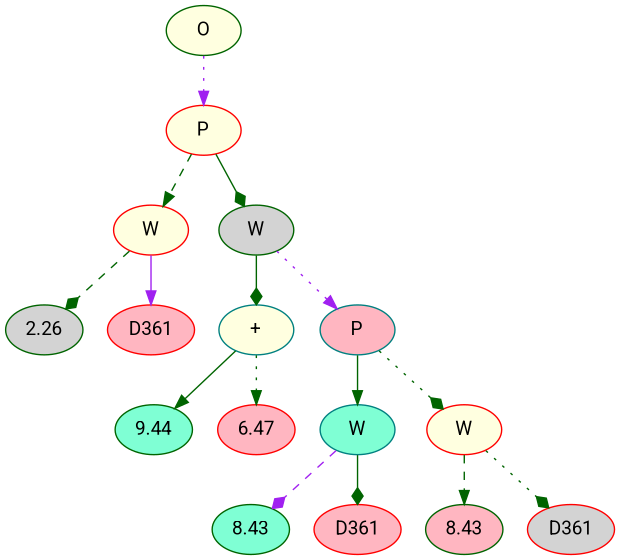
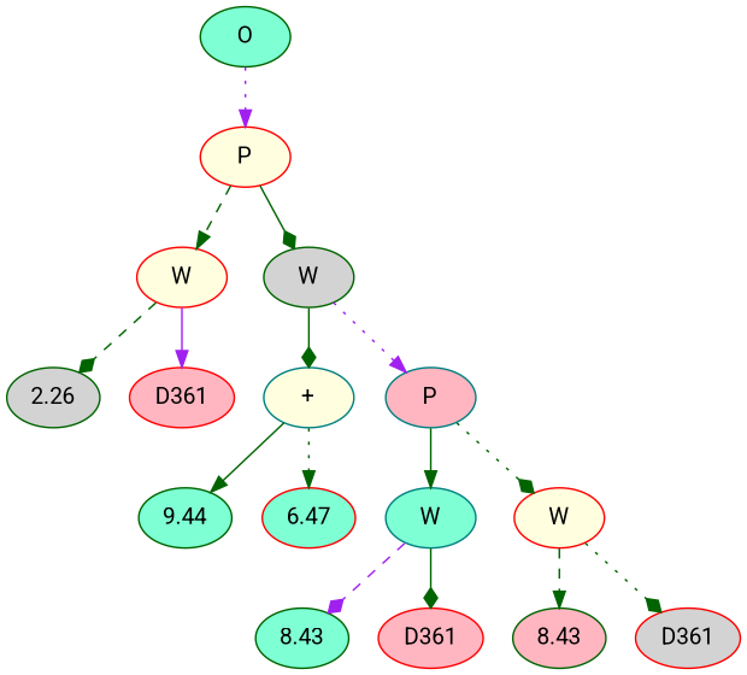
  digraph {
    fontname=Roboto
    node [color=red fillcolor=lightyellow fontname=Roboto style=filled]
    edge [arrowhead=normal color=darkgreen fontname=Roboto style=solid]
-   n1 [color=darkgreen label=O]
+   n1 [color=darkgreen fillcolor=aquamarine label=O]
    n2 [label=P]
    n3 [label=W]
    n4 [color=darkgreen fillcolor=lightgrey label=W]
    n5 [color=darkgreen fillcolor=lightgrey label=2.26]
    n6 [fillcolor=lightpink label=D361]
    n7 [color=teal label="+"]
    n8 [color=teal fillcolor=lightpink label=P]
    n9 [color=darkgreen fillcolor=aquamarine label=9.44]
-   n10 [fillcolor=lightpink label=6.47]
+   n10 [fillcolor=aquamarine label=6.47]
    n11 [color=teal fillcolor=aquamarine label=W]
    n12 [label=W]
    n13 [color=darkgreen fillcolor=aquamarine label=8.43]
    n14 [fillcolor=lightpink label=D361]
    n15 [color=darkgreen fillcolor=lightpink label=8.43]
    n16 [fillcolor=lightgrey label=D361]
    n1 -> n2 [color=purple style=dotted]
    n2 -> n3 [style=dashed]
    n2 -> n4 [arrowhead=diamond]
    n3 -> n5 [arrowhead=diamond style=dashed]
    n3 -> n6 [color=purple]
    n4 -> n7 [arrowhead=diamond]
    n4 -> n8 [color=purple style=dotted]
    n7 -> n9
    n7 -> n10 [style=dotted]
    n8 -> n11
    n8 -> n12 [arrowhead=diamond style=dotted]
    n11 -> n13 [arrowhead=diamond color=purple style=dashed]
    n11 -> n14 [arrowhead=diamond]
    n12 -> n15 [style=dashed]
    n12 -> n16 [arrowhead=diamond style=dotted]
  }
